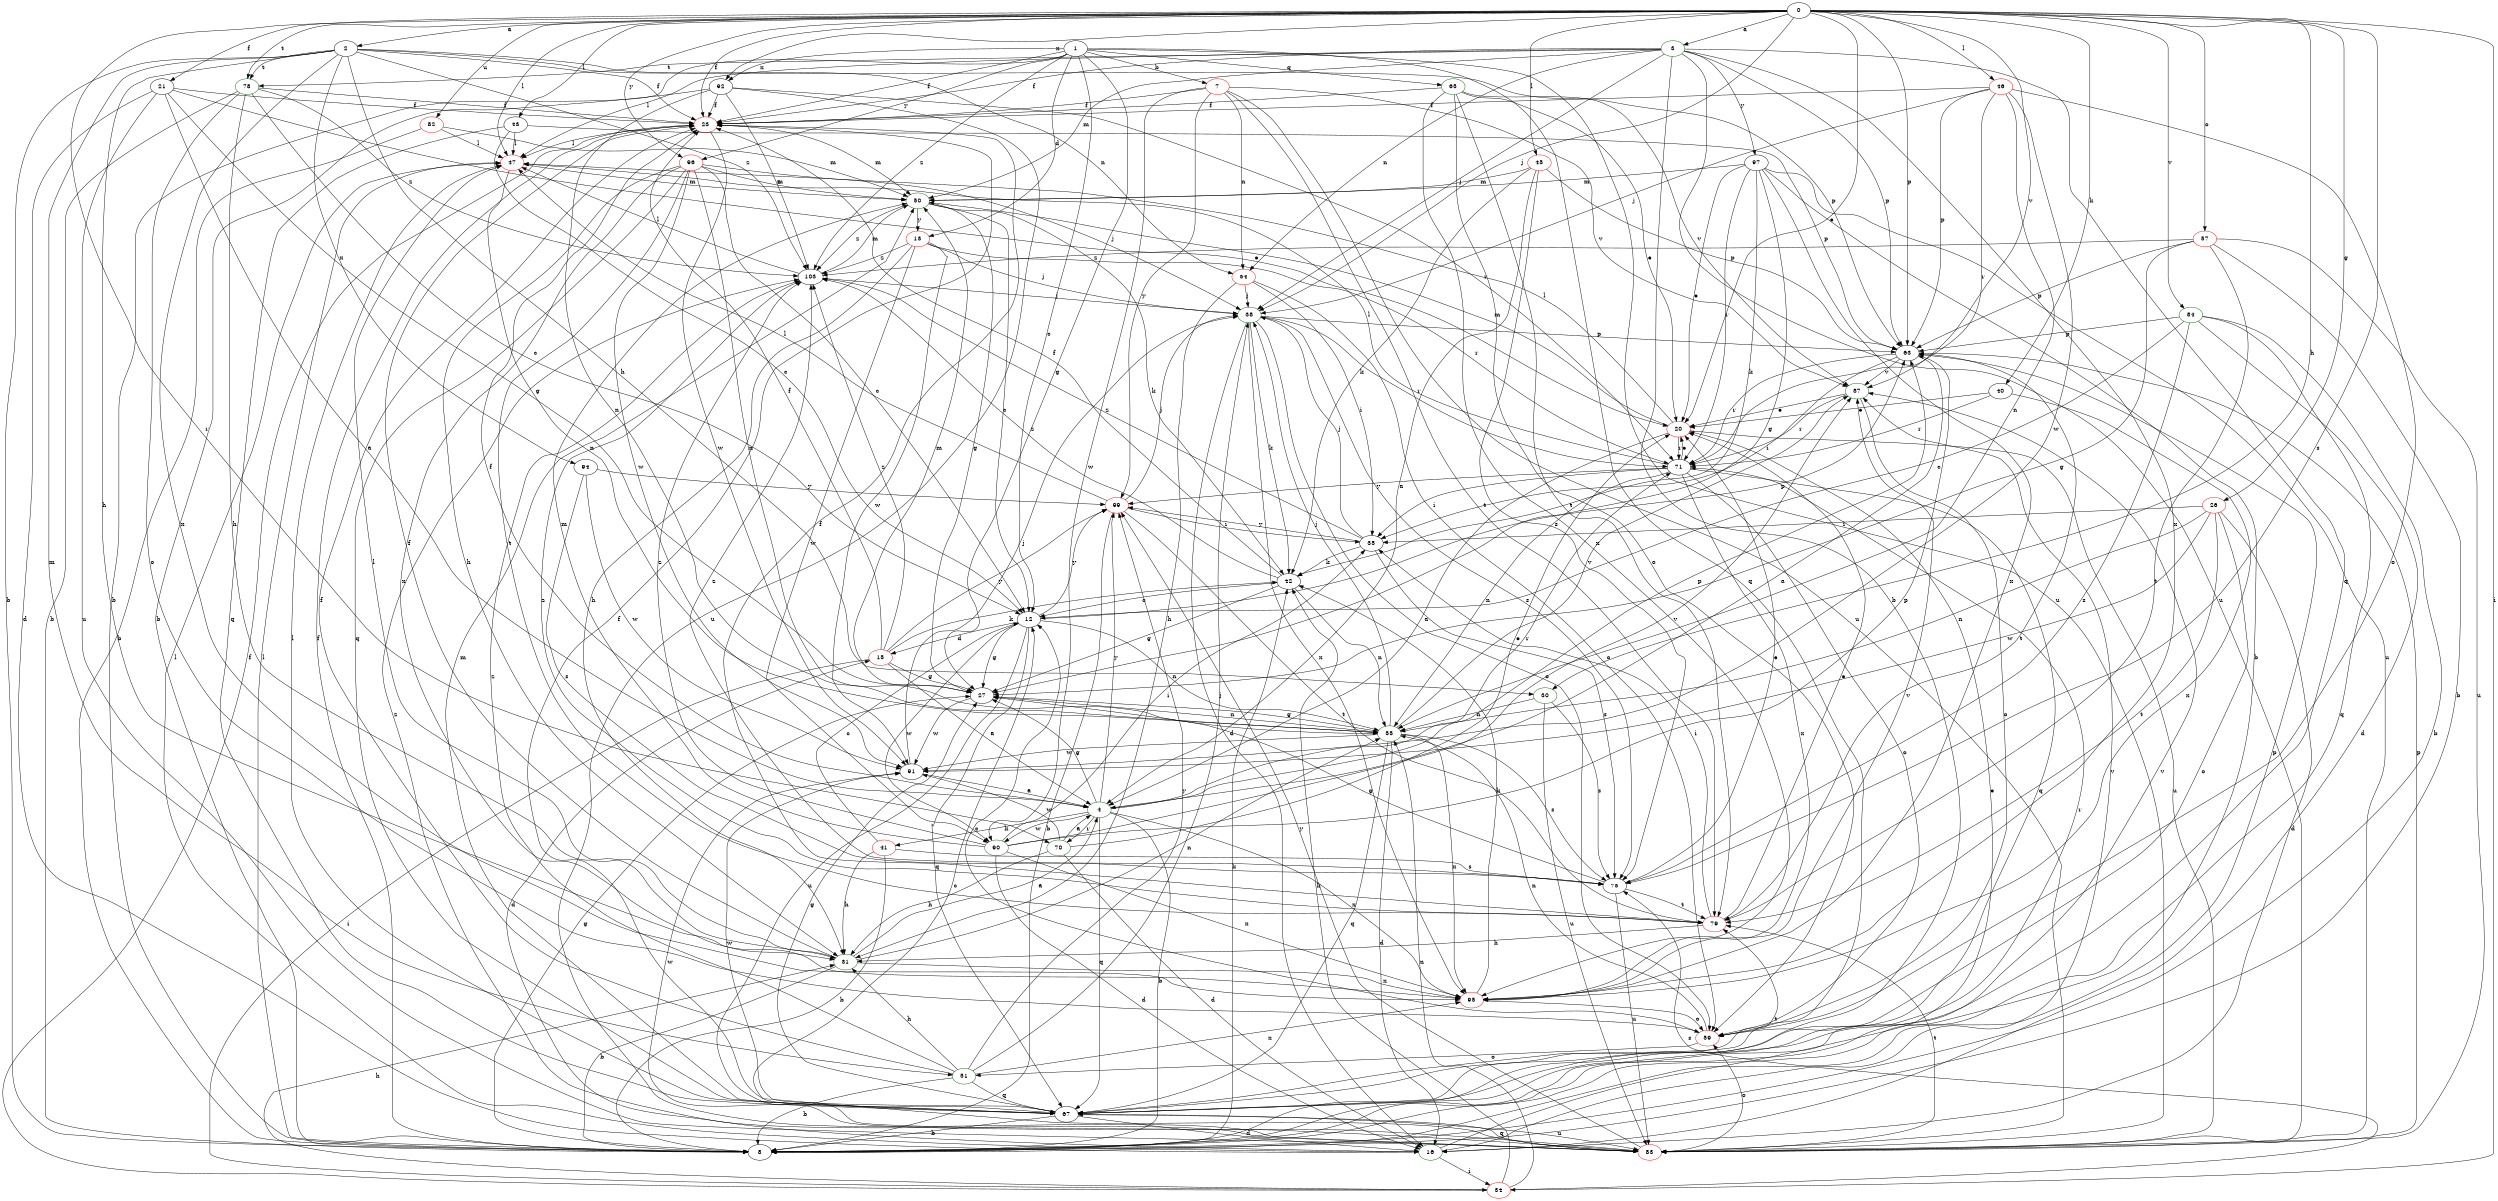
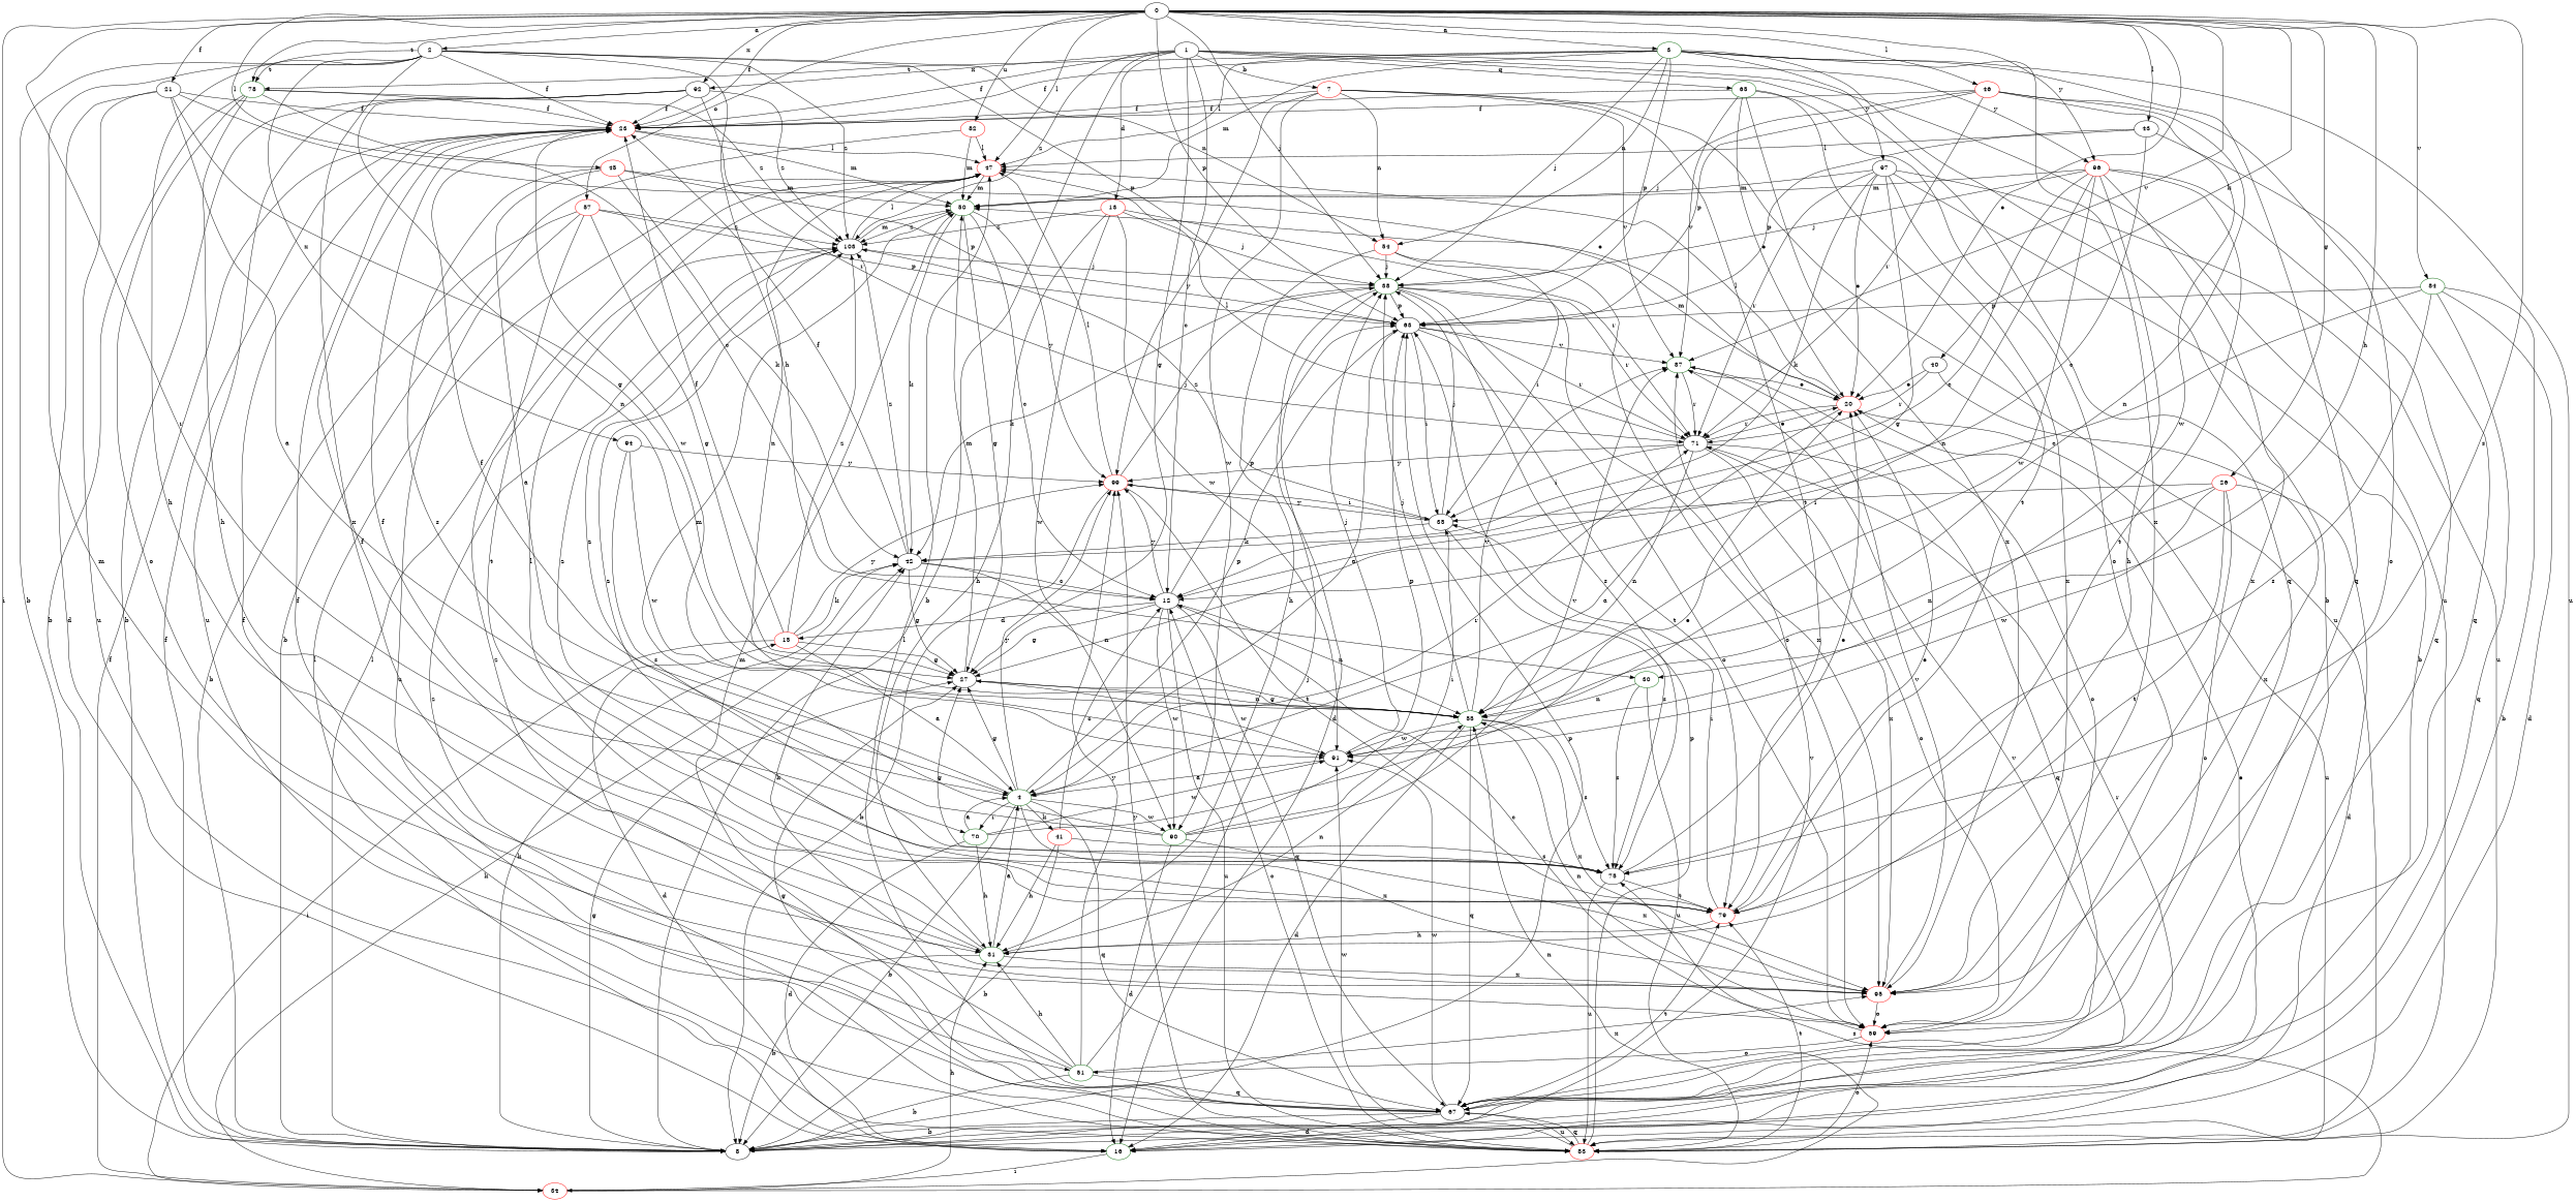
  strict digraph {
    node [color=black]
    0
    2
    3 [color=darkgreen]
    20 [color=red]
    21
    23 [color=red]
    26 [color=red]
    30 [color=darkgreen]
    34 [color=red]
    38 [color=darkgreen]
    40
    43
    45 [color=red]
    46 [color=red]
    47 [color=red]
    57 [color=red]
    63
    70 [color=darkgreen]
    75
    78 [color=darkgreen]
    82 [color=red]
    84 [color=darkgreen]
    87 [color=darkgreen]
    92
    96 [color=red]
    8
    103
    31 [color=darkgreen]
    51 [color=darkgreen]
    54 [color=red]
    94
    95 [color=red]
    67
    83 [color=red]
    n35 [color=darkgreen label=50]
    97
    4 [color=darkgreen]
    71
    27
    16 [color=darkgreen]
    91
    79 [color=red]
    55 [color=darkgreen]
    35
    59 [color=red]
    42
    12
    1
    7 [color=red]
    13 [color=red]
    65 [color=darkgreen]
    90 [color=darkgreen]
    99 [color=red]
    15 [color=red]
    41 [color=red]
    0 -> 2 [label=a]
    0 -> 3 [label=a]
    0 -> 20 [label=e]
    0 -> 21 [label=f]
    0 -> 23 [label=f]
    0 -> 26 [label=g]
    0 -> 30 [label=h]
    0 -> 34 [label=i]
    0 -> 38 [label=j]
    0 -> 40 [label=k]
    0 -> 43 [label=l]
    0 -> 45 [label=l]
    0 -> 46 [label=l]
    0 -> 47 [label=l]
    0 -> 57 [label=o]
    0 -> 63 [label=p]
    0 -> 70 [label=r]
    0 -> 75 [label=s]
    0 -> 78 [label=t]
    0 -> 82 [label=u]
    0 -> 84 [label=v]
    0 -> 87 [label=v]
    0 -> 92 [label=x]
    0 -> 96 [label=y]
    2 -> 23 [label=f]
    2 -> 30 [label=h]
    2 -> 63 [label=p]
    2 -> 78 [label=t]
    2 -> 8 [label=b]
    2 -> 103 [label=z]
    2 -> 31 [label=h]
    2 -> 51 [label=m]
    2 -> 54 [label=n]
    2 -> 94 [label=x]
    2 -> 95 [label=x]
    3 -> 23 [label=f]
    3 -> 38 [label=j]
    3 -> 47 [label=l]
    3 -> 63 [label=p]
    3 -> 78 [label=t]
    3 -> 8 [label=b]
    3 -> 54 [label=n]
    3 -> 95 [label=x]
    3 -> 67 [label=q]
    3 -> 83 [label=u]
    3 -> n35 [label=m]
    3 -> 97 [label=y]
    20 -> 47 [label=l]
    20 -> 83 [label=u]
    20 -> n35 [label=m]
    20 -> 4 [label=a]
    20 -> 71 [label=r]
    21 -> 20 [label=e]
    21 -> 23 [label=f]
    21 -> 83 [label=u]
    21 -> 4 [label=a]
    21 -> 27 [label=g]
    21 -> 16 [label=d]
    23 -> 47 [label=l]
    23 -> n35 [label=m]
    23 -> 91 [label=w]
    26 -> 16 [label=d]
    26 -> 91 [label=w]
    26 -> 79 [label=t]
    26 -> 55 [label=n]
    26 -> 35 [label=i]
    26 -> 59 [label=o]
    30 -> 75 [label=s]
    30 -> 83 [label=u]
    30 -> 55 [label=n]
    34 -> 23 [label=f]
    34 -> 75 [label=s]
    34 -> 31 [label=h]
    34 -> 55 [label=n]
    34 -> 42 [label=k]
    38 -> 63 [label=p]
    38 -> 75 [label=s]
    38 -> 95 [label=x]
    38 -> 71 [label=r]
    38 -> 16 [label=d]
    38 -> 59 [label=o]
    38 -> 42 [label=k]
    40 -> 20 [label=e]
    40 -> 95 [label=x]
    40 -> 71 [label=r]
    43 -> 47 [label=l]
    43 -> 63 [label=p]
    43 -> 67 [label=q]
    43 -> 12 [label=c]
    45 -> 63 [label=p]
    45 -> 75 [label=s]
    45 -> n35 [label=m]
    45 -> 4 [label=a]
    45 -> 42 [label=k]
    46 -> 23 [label=f]
    46 -> 38 [label=j]
    46 -> 63 [label=p]
    46 -> 71 [label=r]
    46 -> 91 [label=w]
    46 -> 55 [label=n]
    46 -> 59 [label=o]
    47 -> n35 [label=m]
    47 -> 55 [label=n]
    57 -> 63 [label=p]
    57 -> 8 [label=b]
    57 -> 103 [label=z]
    57 -> 83 [label=u]
    57 -> 27 [label=g]
    57 -> 79 [label=t]
    63 -> 87 [label=v]
    63 -> 4 [label=a]
    63 -> 71 [label=r]
    63 -> 79 [label=t]
    63 -> 35 [label=i]
    70 -> 20 [label=e]
    70 -> 31 [label=h]
    70 -> 4 [label=a]
    70 -> 16 [label=d]
    70 -> 91 [label=w]
    75 -> 20 [label=e]
    75 -> 103 [label=z]
    75 -> 83 [label=u]
    75 -> 27 [label=g]
    75 -> 79 [label=t]
    78 -> 23 [label=f]
    78 -> 8 [label=b]
    78 -> 103 [label=z]
    78 -> 31 [label=h]
    78 -> 59 [label=o]
    78 -> 12 [label=c]
    82 -> 47 [label=l]
    82 -> 8 [label=b]
    82 -> n35 [label=m]
    84 -> 63 [label=p]
    84 -> 75 [label=s]
    84 -> 8 [label=b]
    84 -> 67 [label=q]
    84 -> 16 [label=d]
    84 -> 12 [label=c]
    87 -> 20 [label=e]
    87 -> 71 [label=r]
    87 -> 59 [label=o]
    92 -> 23 [label=f]
    92 -> 8 [label=b]
    92 -> 103 [label=z]
    92 -> 83 [label=u]
    92 -> 71 [label=r]
    92 -> 55 [label=n]
    96 -> 38 [label=j]
    96 -> 31 [label=h]
    96 -> 95 [label=x]
    96 -> 67 [label=q]
    96 -> n35 [label=m]
    96 -> 91 [label=w]
    96 -> 79 [label=t]
    96 -> 55 [label=n]
    96 -> 12 [label=c]
    8 -> 23 [label=f]
    8 -> 47 [label=l]
    8 -> 63 [label=p]
    8 -> 87 [label=v]
    8 -> 71 [label=r]
    8 -> 27 [label=g]
    8 -> 42 [label=k]
    103 -> 38 [label=j]
    103 -> 47 [label=l]
    103 -> n35 [label=m]
    31 -> 23 [label=f]
    31 -> 47 [label=l]
    31 -> 8 [label=b]
    31 -> 95 [label=x]
    31 -> 4 [label=a]
    31 -> 55 [label=n]
    51 -> 23 [label=f]
    51 -> 38 [label=j]
    51 -> 8 [label=b]
    51 -> 103 [label=z]
    51 -> 31 [label=h]
    51 -> 95 [label=x]
    51 -> 67 [label=q]
    51 -> 99 [label=y]
    54 -> 38 [label=j]
    54 -> 31 [label=h]
    54 -> 35 [label=i]
    54 -> 59 [label=o]
    94 -> 75 [label=s]
    94 -> 91 [label=w]
    94 -> 99 [label=y]
    95 -> 87 [label=v]
    95 -> 59 [label=o]
    95 -> 42 [label=k]
    67 -> 23 [label=f]
    67 -> 47 [label=l]
    67 -> 8 [label=b]
    67 -> 83 [label=u]
    67 -> n35 [label=m]
    67 -> 27 [label=g]
    67 -> 16 [label=d]
    67 -> 91 [label=w]
    67 -> 79 [label=t]
    83 -> 63 [label=p]
    83 -> 103 [label=z]
    83 -> 67 [label=q]
    83 -> 91 [label=w]
    83 -> 79 [label=t]
    83 -> 59 [label=o]
    83 -> 12 [label=c]
    83 -> 99 [label=y]
    n35 -> 103 [label=z]
    n35 -> 27 [label=g]
    n35 -> 42 [label=k]
    n35 -> 12 [label=c]
-   n35 -> 13 [label=y]
+   n35 -> 99 [label=y]
    97 -> 20 [label=e]
    97 -> 8 [label=b]
    97 -> 95 [label=x]
    97 -> 83 [label=u]
    97 -> n35 [label=m]
    97 -> 71 [label=r]
    97 -> 27 [label=g]
    97 -> 42 [label=k]
    4 -> 23 [label=f]
    4 -> 63 [label=p]
    4 -> 70 [label=r]
    4 -> 8 [label=b]
    4 -> 95 [label=x]
    4 -> 67 [label=q]
    4 -> 71 [label=r]
    4 -> 27 [label=g]
    4 -> 90 [label=w]
    4 -> 99 [label=y]
    4 -> 41 [label=k]
    71 -> 20 [label=e]
    71 -> 47 [label=l]
    71 -> 95 [label=x]
    71 -> 67 [label=q]
    71 -> 55 [label=n]
    71 -> 35 [label=i]
    71 -> 59 [label=o]
    71 -> 99 [label=y]
    27 -> n35 [label=m]
    27 -> 91 [label=w]
    27 -> 55 [label=n]
    16 -> 20 [label=e]
    16 -> 34 [label=i]
    16 -> 47 [label=l]
    16 -> 87 [label=v]
    16 -> 15 [label=d]
    91 -> 38 [label=j]
    91 -> 4 [label=a]
    79 -> 20 [label=e]
    79 -> 23 [label=f]
    79 -> 103 [label=z]
    79 -> 31 [label=h]
    79 -> 35 [label=i]
    55 -> 38 [label=j]
    55 -> 75 [label=s]
    55 -> 87 [label=v]
    55 -> 95 [label=x]
    55 -> 67 [label=q]
    55 -> 27 [label=g]
    55 -> 16 [label=d]
    55 -> 91 [label=w]
    35 -> 38 [label=j]
    35 -> 75 [label=s]
    35 -> 103 [label=z]
    35 -> 42 [label=k]
    35 -> 99 [label=y]
    59 -> 51 [label=o]
    59 -> 55 [label=n]
    59 -> 12 [label=c]
    42 -> 23 [label=f]
    42 -> 103 [label=z]
    42 -> 27 [label=g]
    42 -> 55 [label=n]
    42 -> 12 [label=c]
    12 -> 63 [label=p]
    12 -> 67 [label=q]
    12 -> 83 [label=u]
    12 -> 27 [label=g]
    12 -> 55 [label=n]
    12 -> 90 [label=w]
    12 -> 99 [label=y]
    12 -> 15 [label=d]
    1 -> 23 [label=f]
    1 -> 92 [label=x]
    1 -> 96 [label=y]
    1 -> 8 [label=b]
    1 -> 103 [label=z]
    1 -> 67 [label=q]
    1 -> 83 [label=u]
    1 -> 27 [label=g]
    1 -> 12 [label=c]
    1 -> 7 [label=b]
    1 -> 13 [label=d]
    1 -> 65 [label=q]
    7 -> 23 [label=f]
    7 -> 87 [label=v]
    7 -> 54 [label=n]
    7 -> 83 [label=u]
    7 -> 79 [label=t]
    7 -> 90 [label=w]
    7 -> 99 [label=y]
    13 -> 38 [label=j]
    13 -> 103 [label=z]
    13 -> 31 [label=h]
    13 -> 71 [label=r]
    13 -> 91 [label=w]
    13 -> 90 [label=w]
    65 -> 20 [label=e]
    65 -> 23 [label=f]
    65 -> 87 [label=v]
    65 -> 95 [label=x]
    65 -> 79 [label=t]
    65 -> 59 [label=o]
    90 -> 63 [label=p]
    90 -> 87 [label=v]
    90 -> 103 [label=z]
    90 -> 95 [label=x]
    90 -> n35 [label=m]
    90 -> 16 [label=d]
    90 -> 35 [label=i]
    99 -> 38 [label=j]
    99 -> 47 [label=l]
    99 -> 8 [label=b]
    99 -> 79 [label=t]
    99 -> 35 [label=i]
    15 -> 23 [label=f]
    15 -> 34 [label=i]
    15 -> 103 [label=z]
    15 -> 4 [label=a]
    15 -> 27 [label=g]
    15 -> 42 [label=k]
    15 -> 99 [label=y]
    41 -> 75 [label=s]
    41 -> 8 [label=b]
    41 -> 31 [label=h]
    41 -> 12 [label=c]
  }
